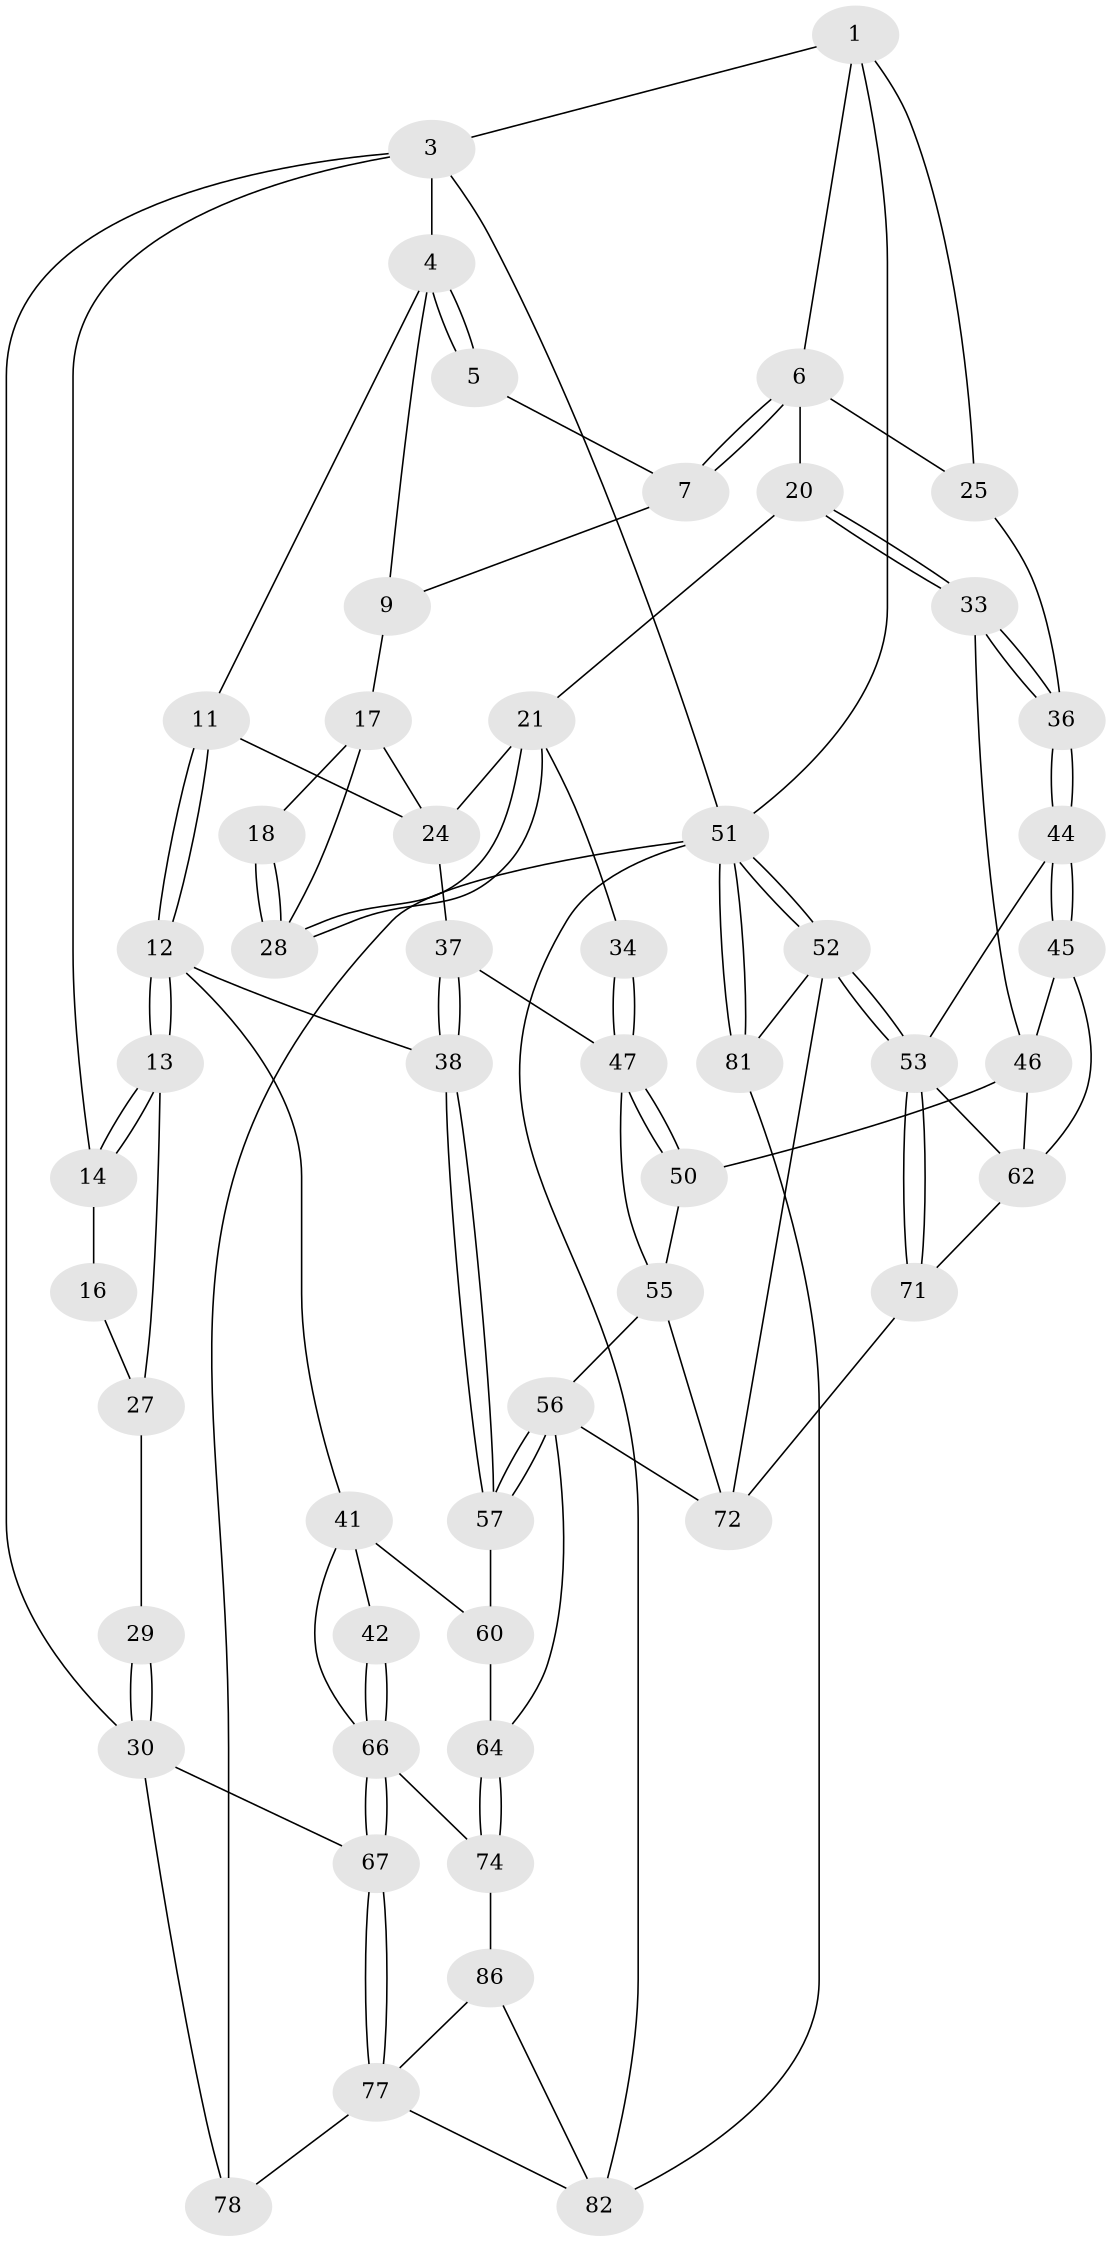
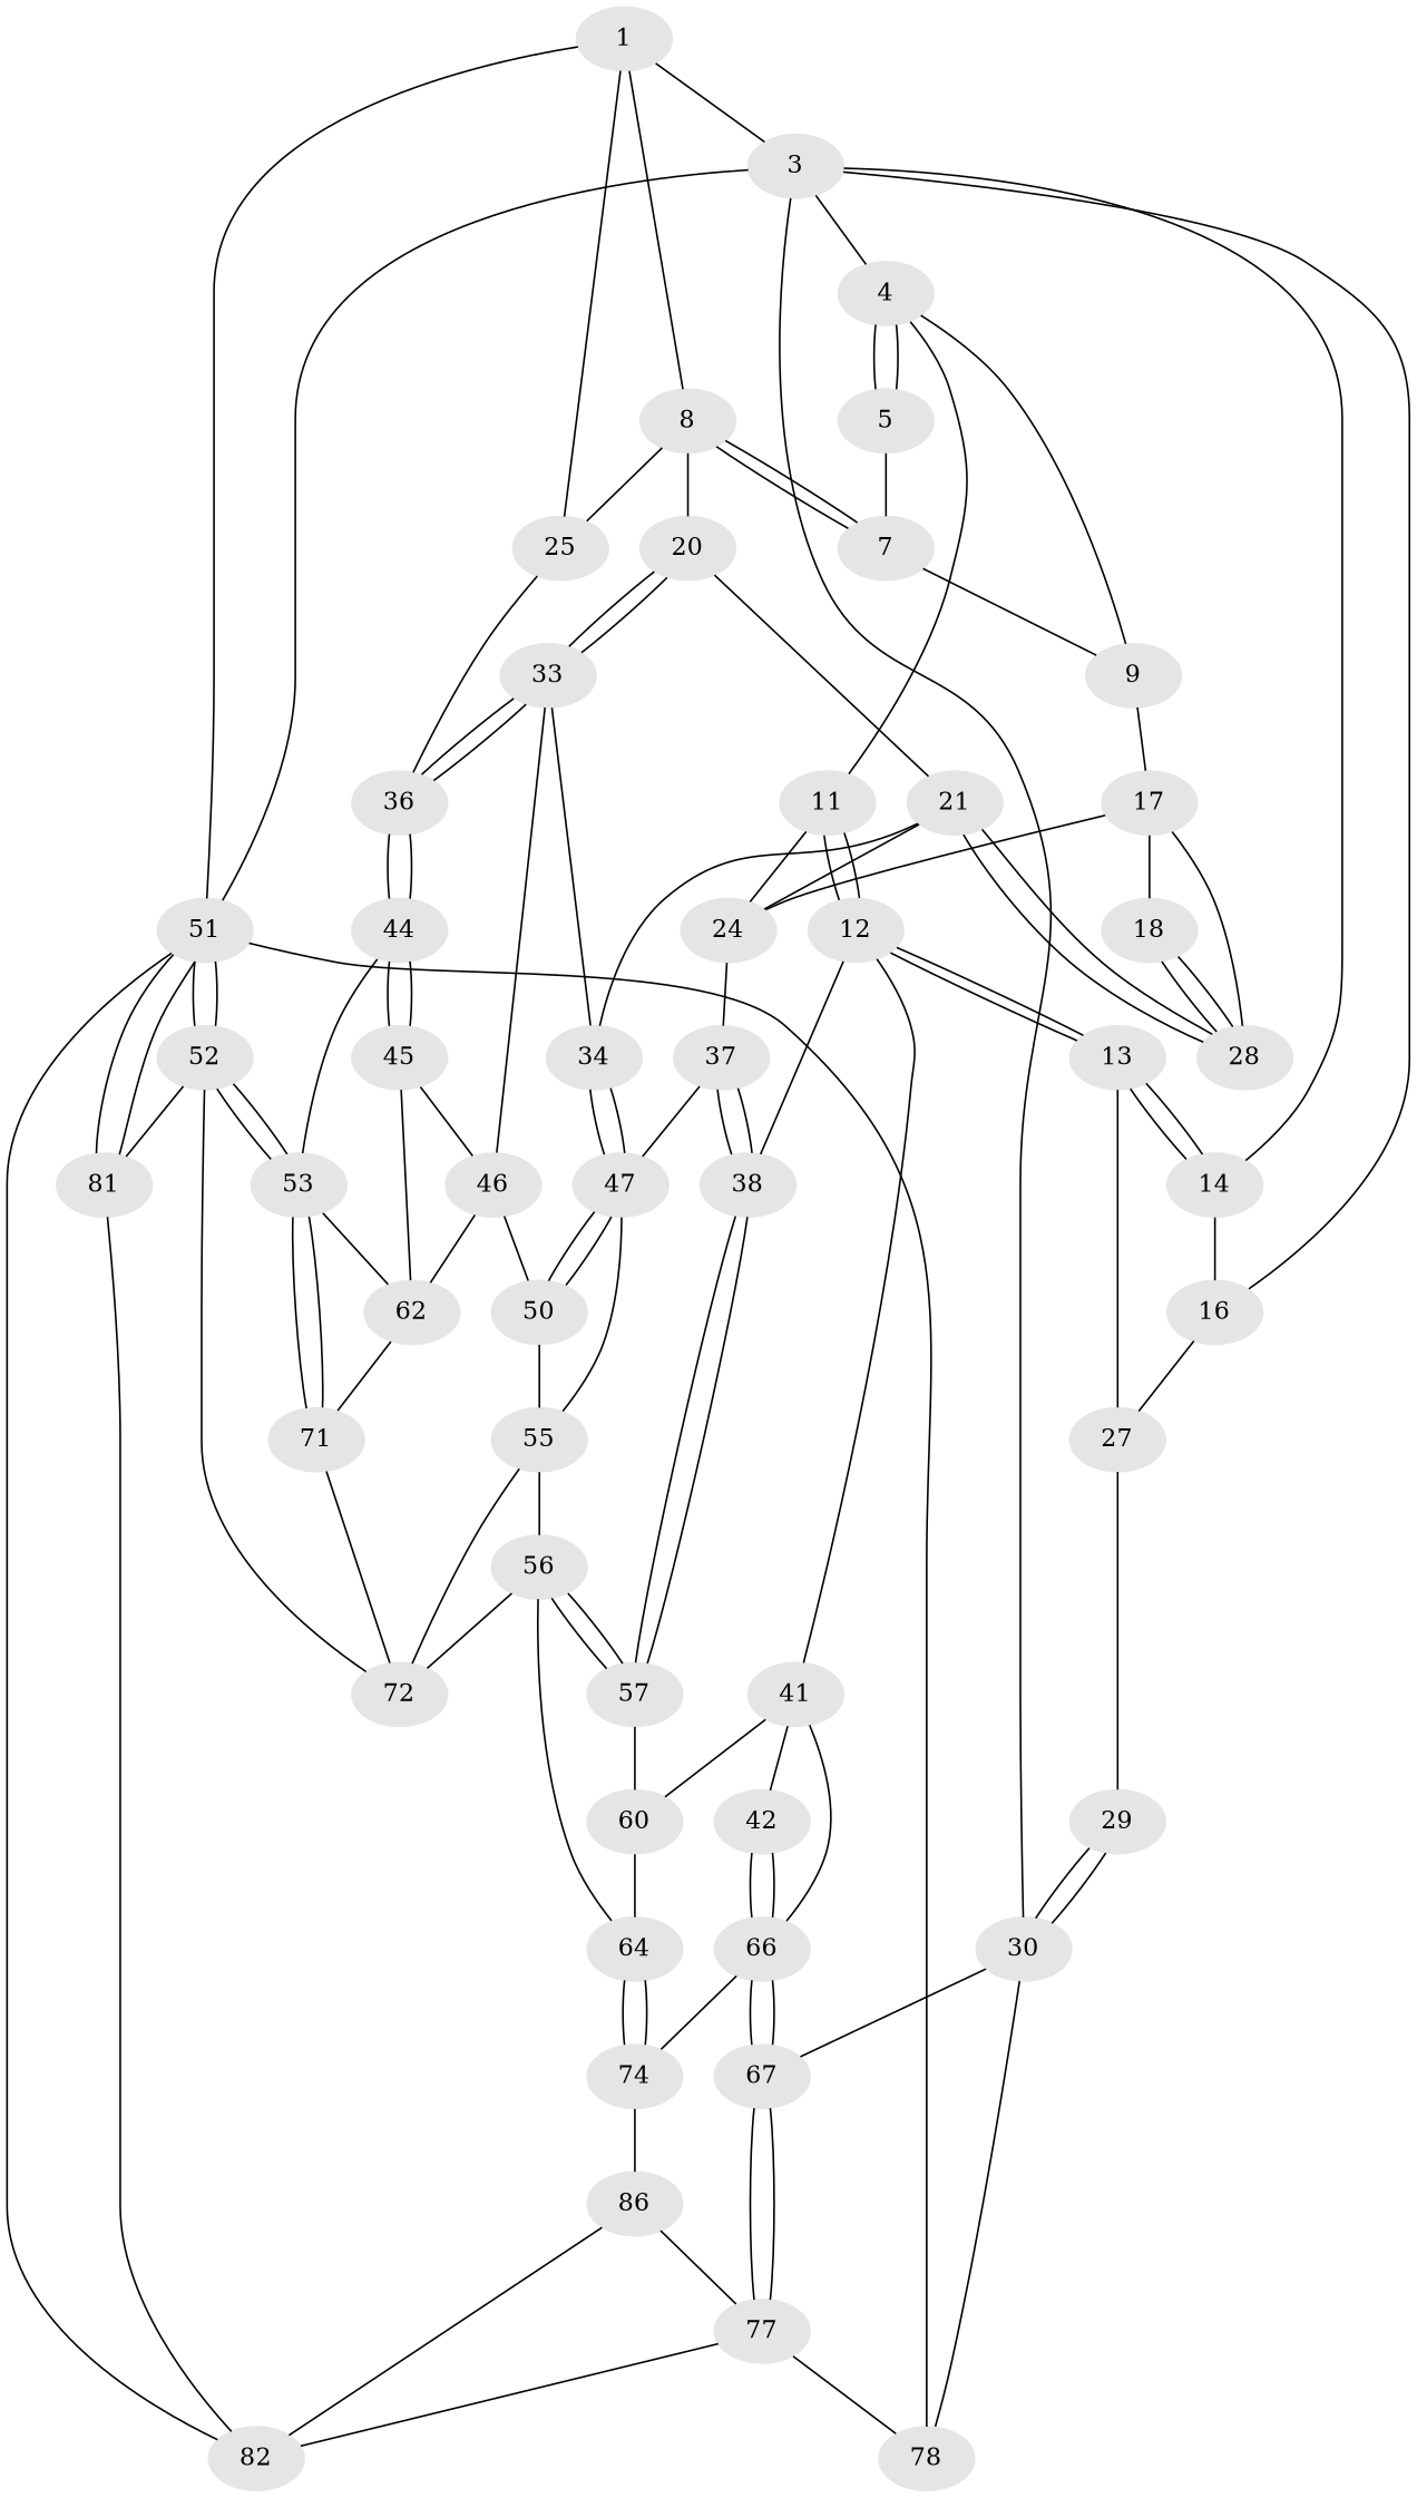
  graph {
    node [color=gray90 style=filled]
    1 [super="+2"]
    3 [super="+15"]
-   6 [super="+19"]
+   6 [super="+19" label=8]
    25
    51 [super="+79"]
    4 [super="+10"]
    14
    16
    30 [super="+68"]
    7 [super="+8"]
    20
    36
    78
    52 [super="+80"]
    81
    82 [super="+85"]
    5
    9
    11
    27 [super="+28"]
    67
    17 [super="+23"]
    12 [super="+39"]
    24 [super="+32"]
    21 [super="+31"]
    33 [super="+34"]
    18
    n28 [label=28]
    13 [super="+26"]
    38
    41 [super="+61"]
    37
    57 [super="+59"]
    42
    60 [super="+65"]
    66 [super="+69"]
    29
    n38 [label=34]
    46 [super="+49"]
    47 [super="+48"]
    44
    77 [super="+84"]
    62 [super="+70"]
    50
    55 [super="+58"]
    45
    53 [super="+54"]
    64
    74 [super="+75"]
    71
    72 [super="+73"]
    56 [super="+63"]
    n53 [label=86 super="+83"]
    1 -- 3
    1 -- 6
    1 -- 25
    1 -- 51
    3 -- 51
    3 -- 4
    3 -- 14
+   3 -- 16
    3 -- 30
    6 -- 25
    6 -- 7
    6 -- 7
    6 -- 20
    25 -- 36
    51 -- 78
    51 -- 52
    51 -- 52
    51 -- 81
    51 -- 81
    51 -- 82
    4 -- 5
    4 -- 5
    4 -- 9
    4 -- 11
    14 -- 16
    16 -- 27
    30 -- 78
    30 -- 67
    7 -- 9
    20 -- 21
    20 -- 33
    20 -- 33
    36 -- 44
    36 -- 44
    52 -- 81
    52 -- 53
    52 -- 53
    52 -- 72
    81 -- 82
    5 -- 7
    9 -- 17
    11 -- 12
    11 -- 12
    11 -- 24
    27 -- 29
    67 -- 77
    67 -- 77
    17 -- 24
    17 -- 18
    17 -- n28
    12 -- 13
    12 -- 13
    12 -- 38
    12 -- 41
    24 -- 37
    21 -- 24
    21 -- n28
    21 -- n28
    21 -- n38
    33 -- 36
    33 -- 36
+   33 -- n38
    33 -- 46
    18 -- n28
    18 -- n28
    13 -- 14
    13 -- 14
    13 -- 27
    38 -- 57
    38 -- 57
    41 -- 42
    41 -- 60
    41 -- 66
    37 -- 38
    37 -- 38
    37 -- 47
    57 -- 60 [weight=2]
    42 -- 66
    42 -- 66
    60 -- 64
    66 -- 67
    66 -- 67
    66 -- 74
    29 -- 30
    29 -- 30
    n38 -- 47
    n38 -- 47
    46 -- 62
    46 -- 50
    47 -- 50
    47 -- 50
    47 -- 55
    44 -- 45
    44 -- 45
    44 -- 53
    77 -- 78
    77 -- 82
    62 -- 71
    50 -- 55
    55 -- 72
    55 -- 56
    45 -- 46
    45 -- 62
    53 -- 62
    53 -- 71
    53 -- 71
    64 -- 74
    64 -- 74
    74 -- n53 [weight=2]
    71 -- 72
    56 -- 57
    56 -- 57
    56 -- 64
    56 -- 72
    n53 -- 82
    n53 -- 77
  }
